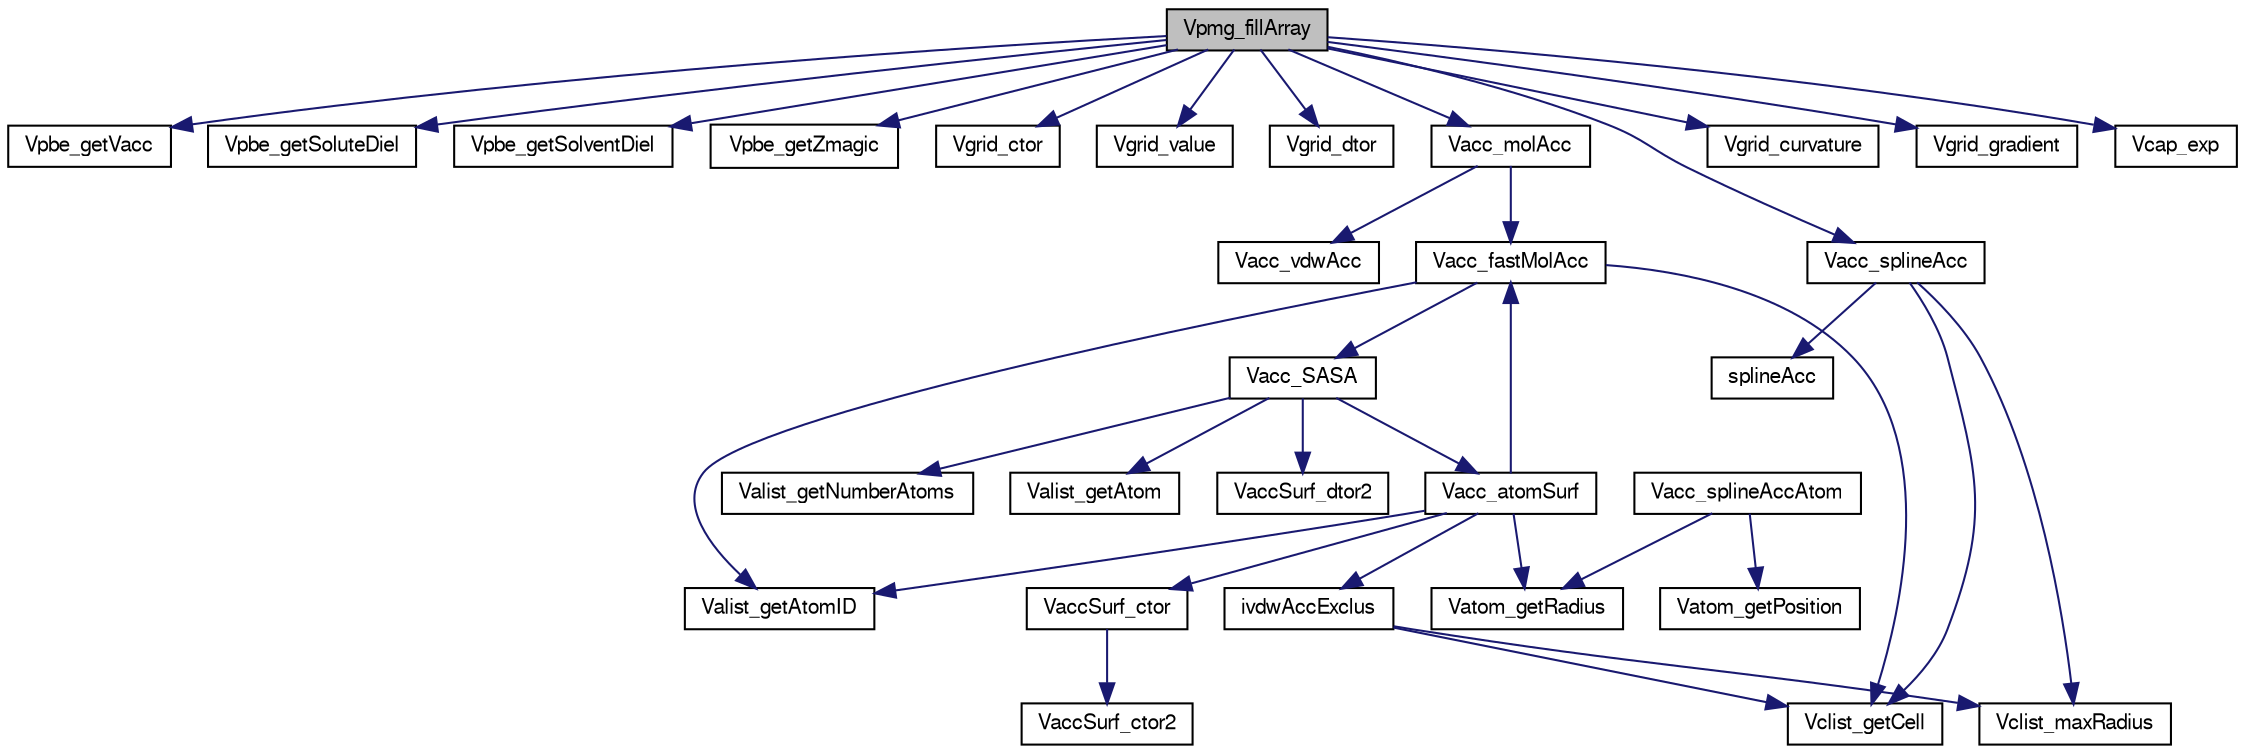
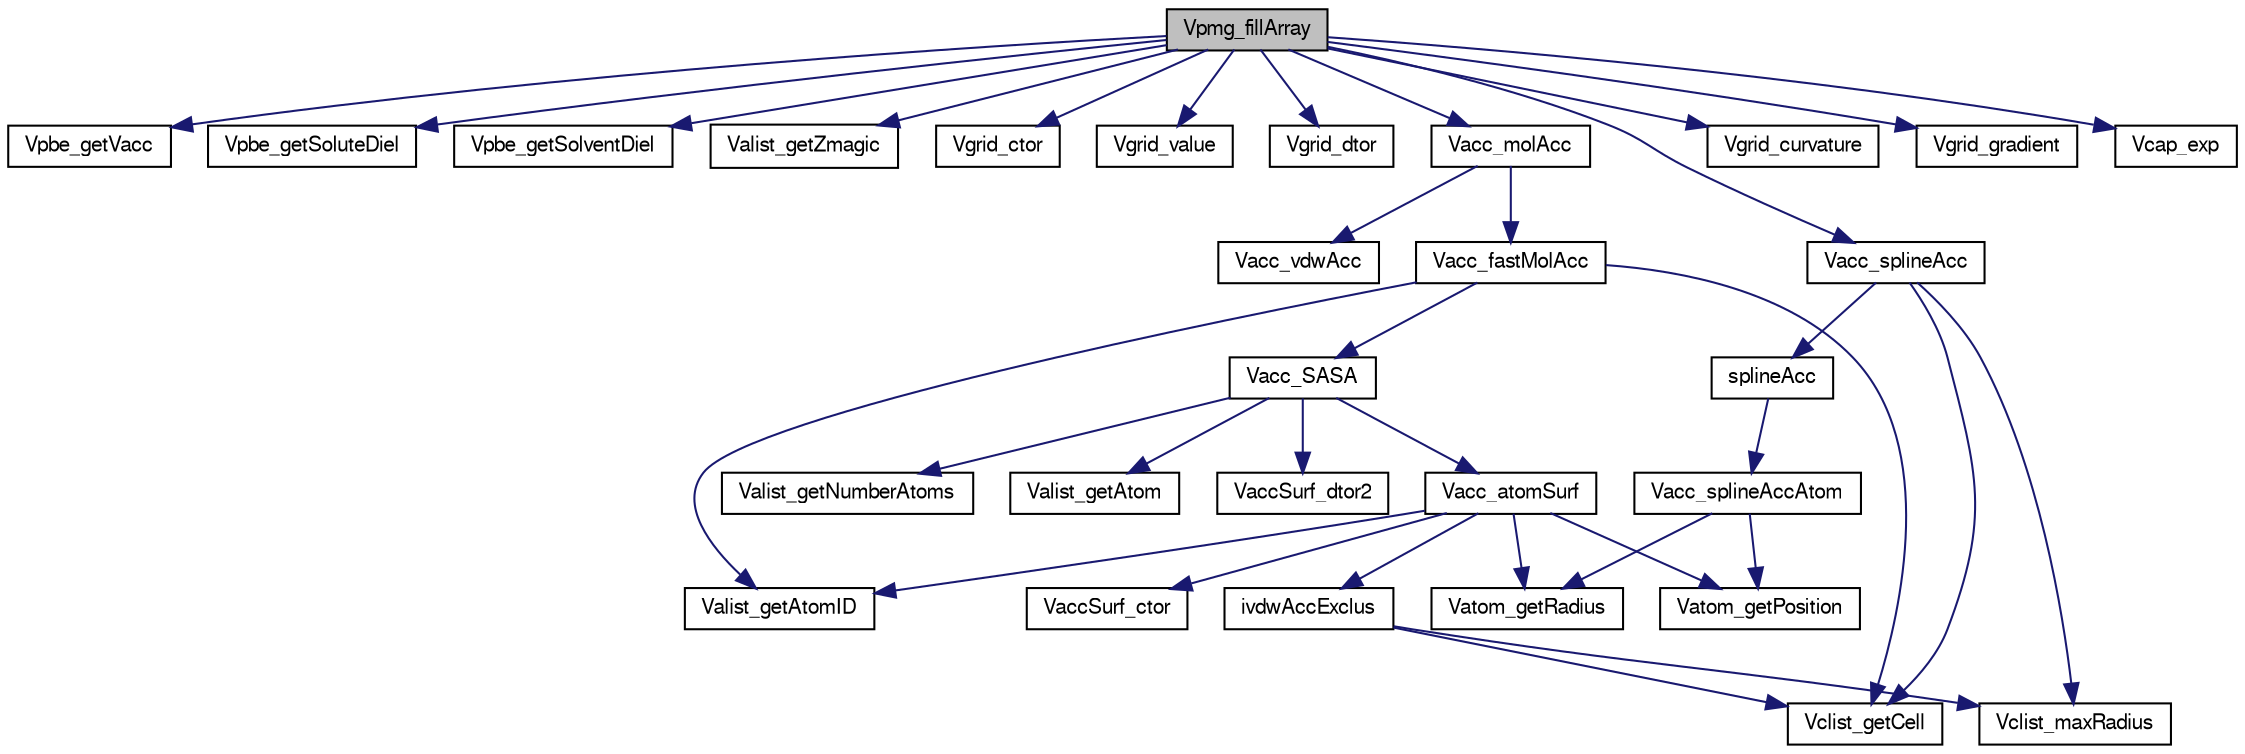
  digraph {
    rankdir=TB
    node [color=black fillcolor=white fontname=FreeSans fontsize=10 shape=record style=filled]
    edge [color=midnightblue fontname=FreeSans fontsize=10 labelfontname=FreeSans labelfontsize=10 style=solid]
    n1 [fillcolor=grey75 fontcolor=black height=0.2 label=Vpmg_fillArray width=0.4]
    n2 [height=0.2 label=Vpbe_getVacc width=0.4]
    n3 [height=0.2 label=Vpbe_getSoluteDiel width=0.4]
    n4 [height=0.2 label=Vpbe_getSolventDiel width=0.4]
-   n5 [height=0.2 label=Vpbe_getZmagic width=0.4]
+   n5 [height=0.2 label=Valist_getZmagic width=0.4]
    n6 [height=0.2 label=Vgrid_ctor width=0.4]
    n7 [height=0.2 label=Vgrid_value width=0.4]
    n8 [height=0.2 label=Vgrid_dtor width=0.4]
    n9 [height=0.2 label=Vacc_molAcc width=0.4]
    n10 [height=0.2 label=Vacc_splineAcc width=0.4]
    n11 [height=0.2 label=Vgrid_curvature width=0.4]
    n12 [height=0.2 label=Vgrid_gradient width=0.4]
    n13 [height=0.2 label=Vcap_exp width=0.4]
    n14 [height=0.2 label=Vacc_vdwAcc width=0.4]
    n15 [height=0.2 label=Vacc_fastMolAcc width=0.4]
    n16 [height=0.2 label=Vclist_getCell width=0.4]
    n17 [height=0.2 label=Vclist_maxRadius width=0.4]
    n18 [height=0.2 label=splineAcc width=0.4]
    n19 [height=0.2 label=Vacc_SASA width=0.4]
    n20 [height=0.2 label=Valist_getAtomID width=0.4]
    n21 [height=0.2 label=Valist_getNumberAtoms width=0.4]
    n22 [height=0.2 label=Valist_getAtom width=0.4]
    n23 [height=0.2 label=Vacc_atomSurf width=0.4]
    n24 [height=0.2 label=VaccSurf_dtor2 width=0.4]
    n25 [height=0.2 label=Vatom_getRadius width=0.4]
    n26 [height=0.2 label=Vatom_getPosition width=0.4]
    n27 [height=0.2 label=VaccSurf_ctor width=0.4]
    n28 [height=0.2 label=ivdwAccExclus width=0.4]
-   n29 [height=0.2 label=VaccSurf_ctor2 width=0.4]
    n30 [height=0.2 label=Vacc_splineAccAtom width=0.4]
    n1 -> n2
    n1 -> n3
    n1 -> n4
    n1 -> n5
    n1 -> n6
    n1 -> n7
    n1 -> n8
    n1 -> n9
    n1 -> n10
    n1 -> n11
    n1 -> n12
    n1 -> n13
    n9 -> n14
    n9 -> n15
    n10 -> n16
    n10 -> n17
    n10 -> n18
    n15 -> n16
    n15 -> n19
    n15 -> n20
+   n18 -> n30
    n19 -> n21
    n19 -> n22
    n19 -> n23
    n19 -> n24
    n23 -> n20
    n23 -> n25
-   n23 -> n15
+   n23 -> n26
    n23 -> n27
    n23 -> n28
-   n27 -> n29
    n28 -> n16
    n28 -> n17
    n30 -> n25
    n30 -> n26
  }
